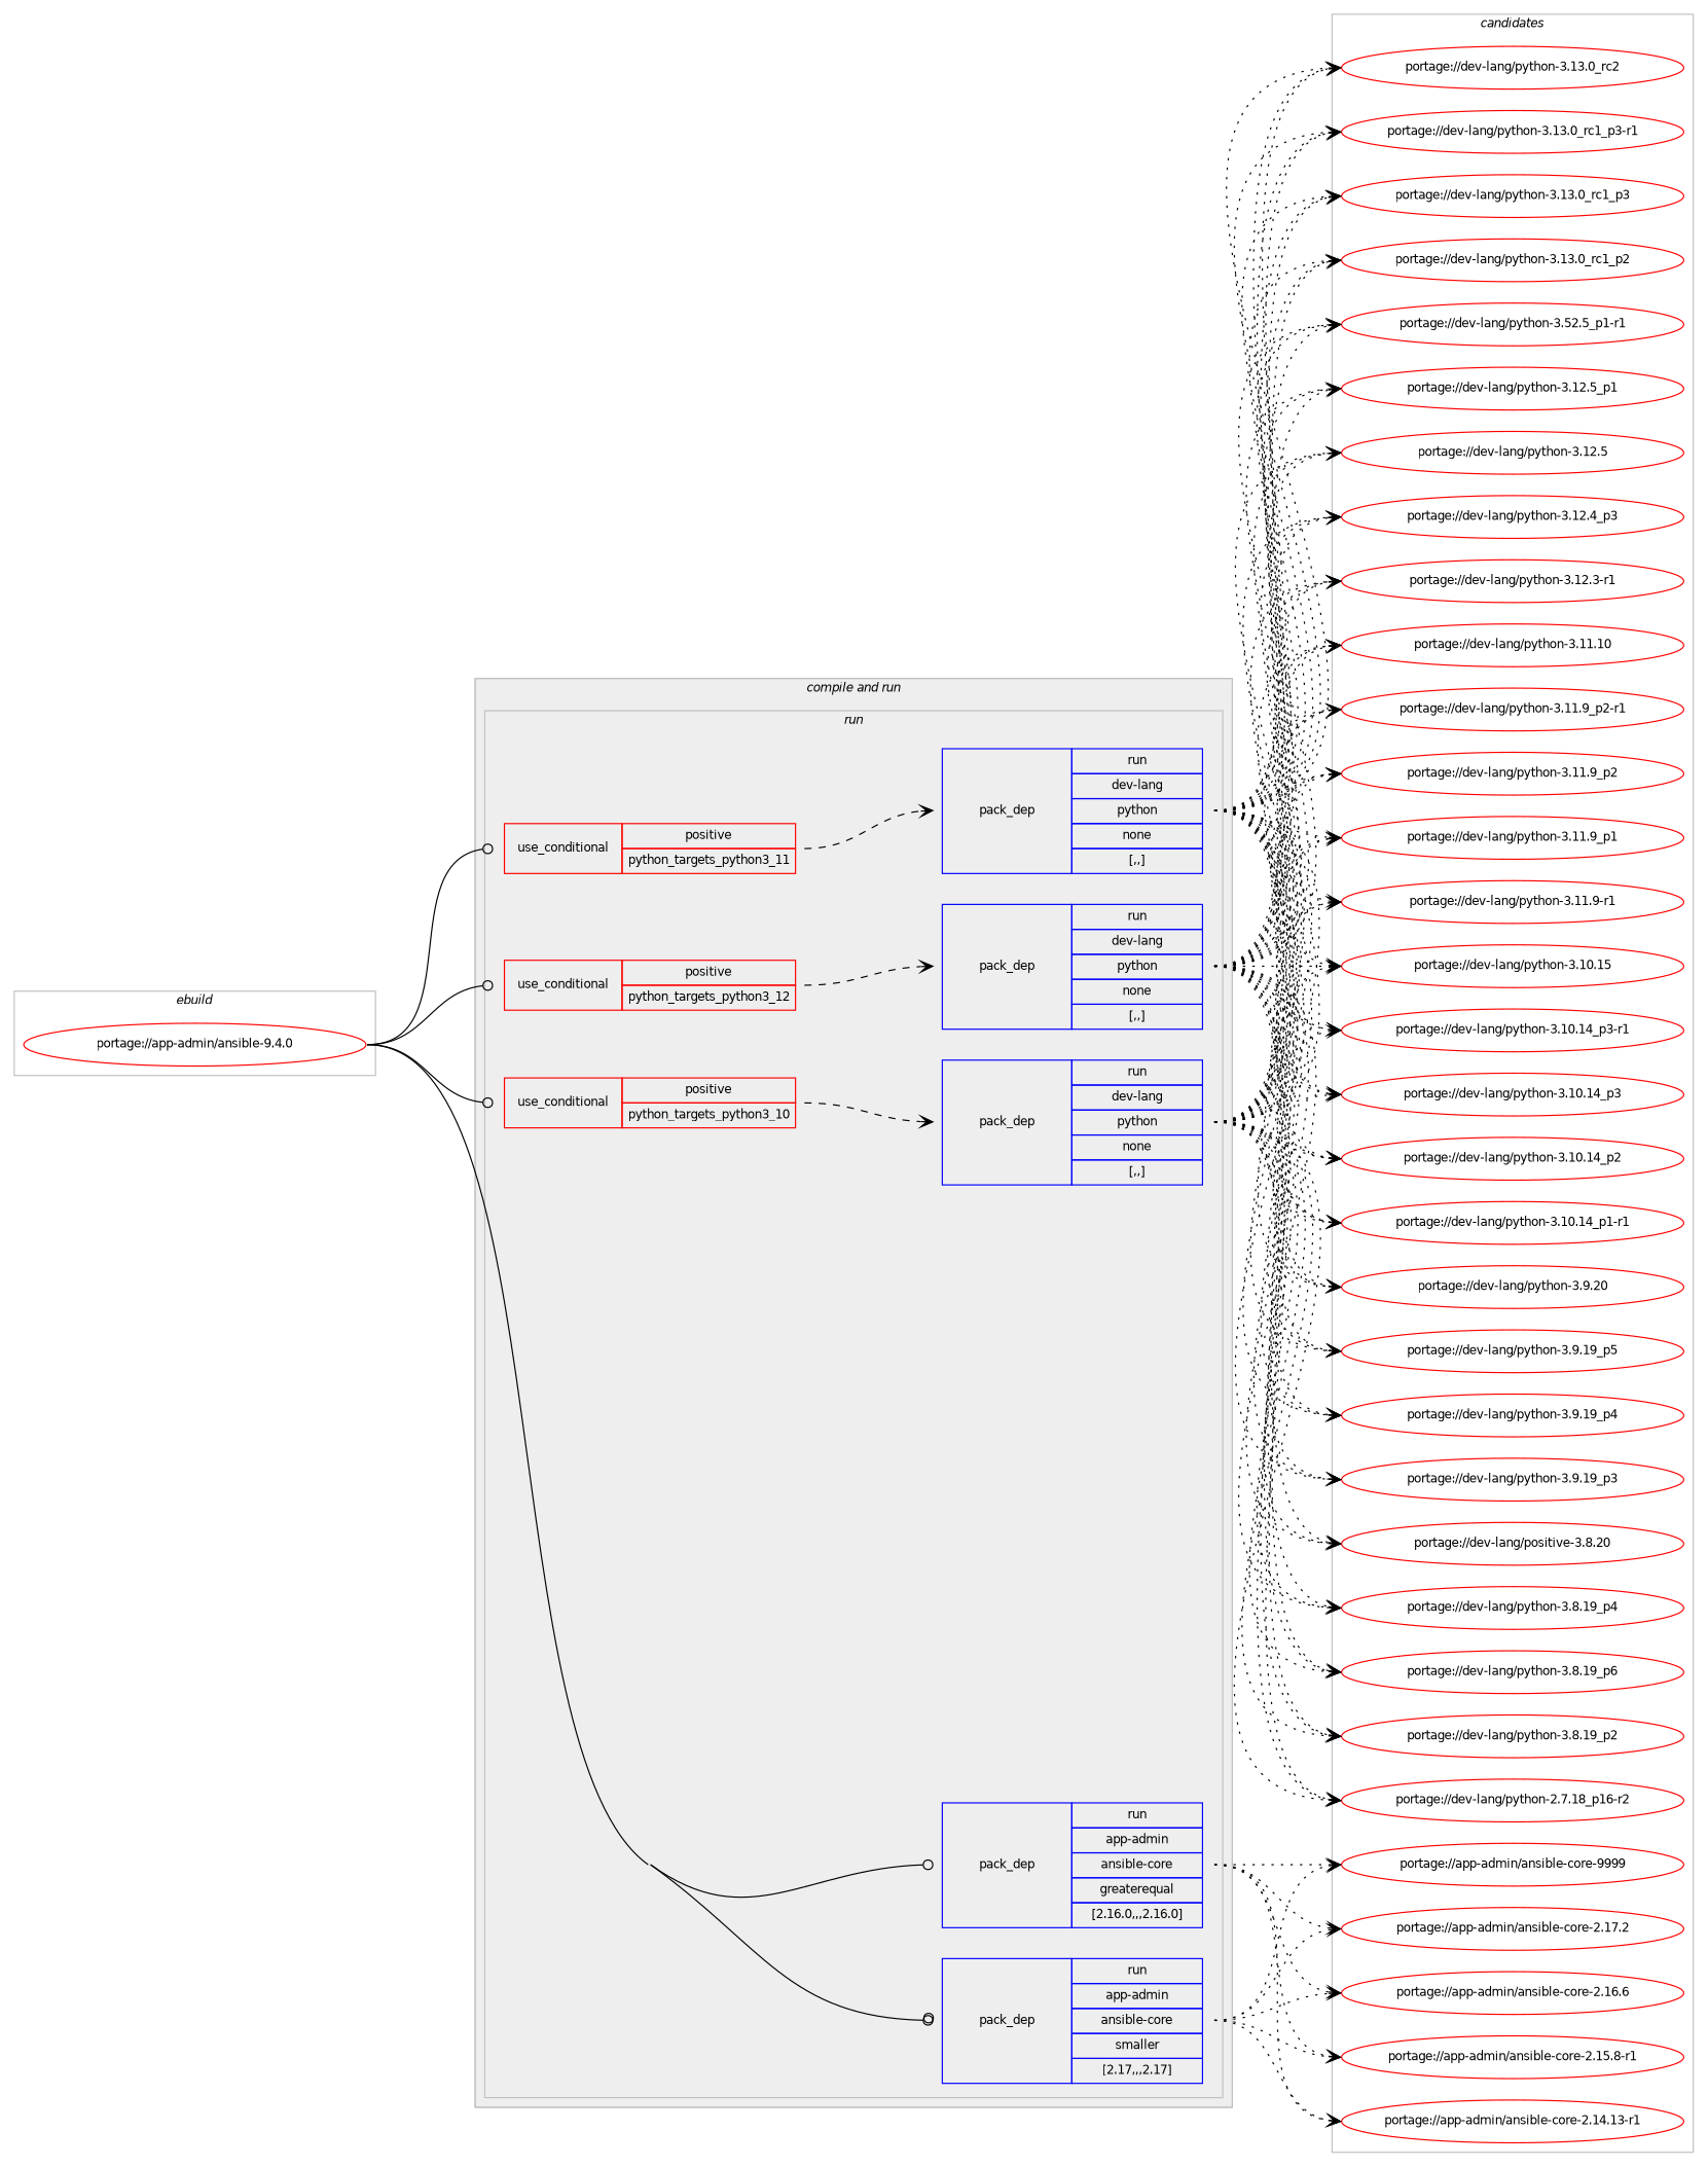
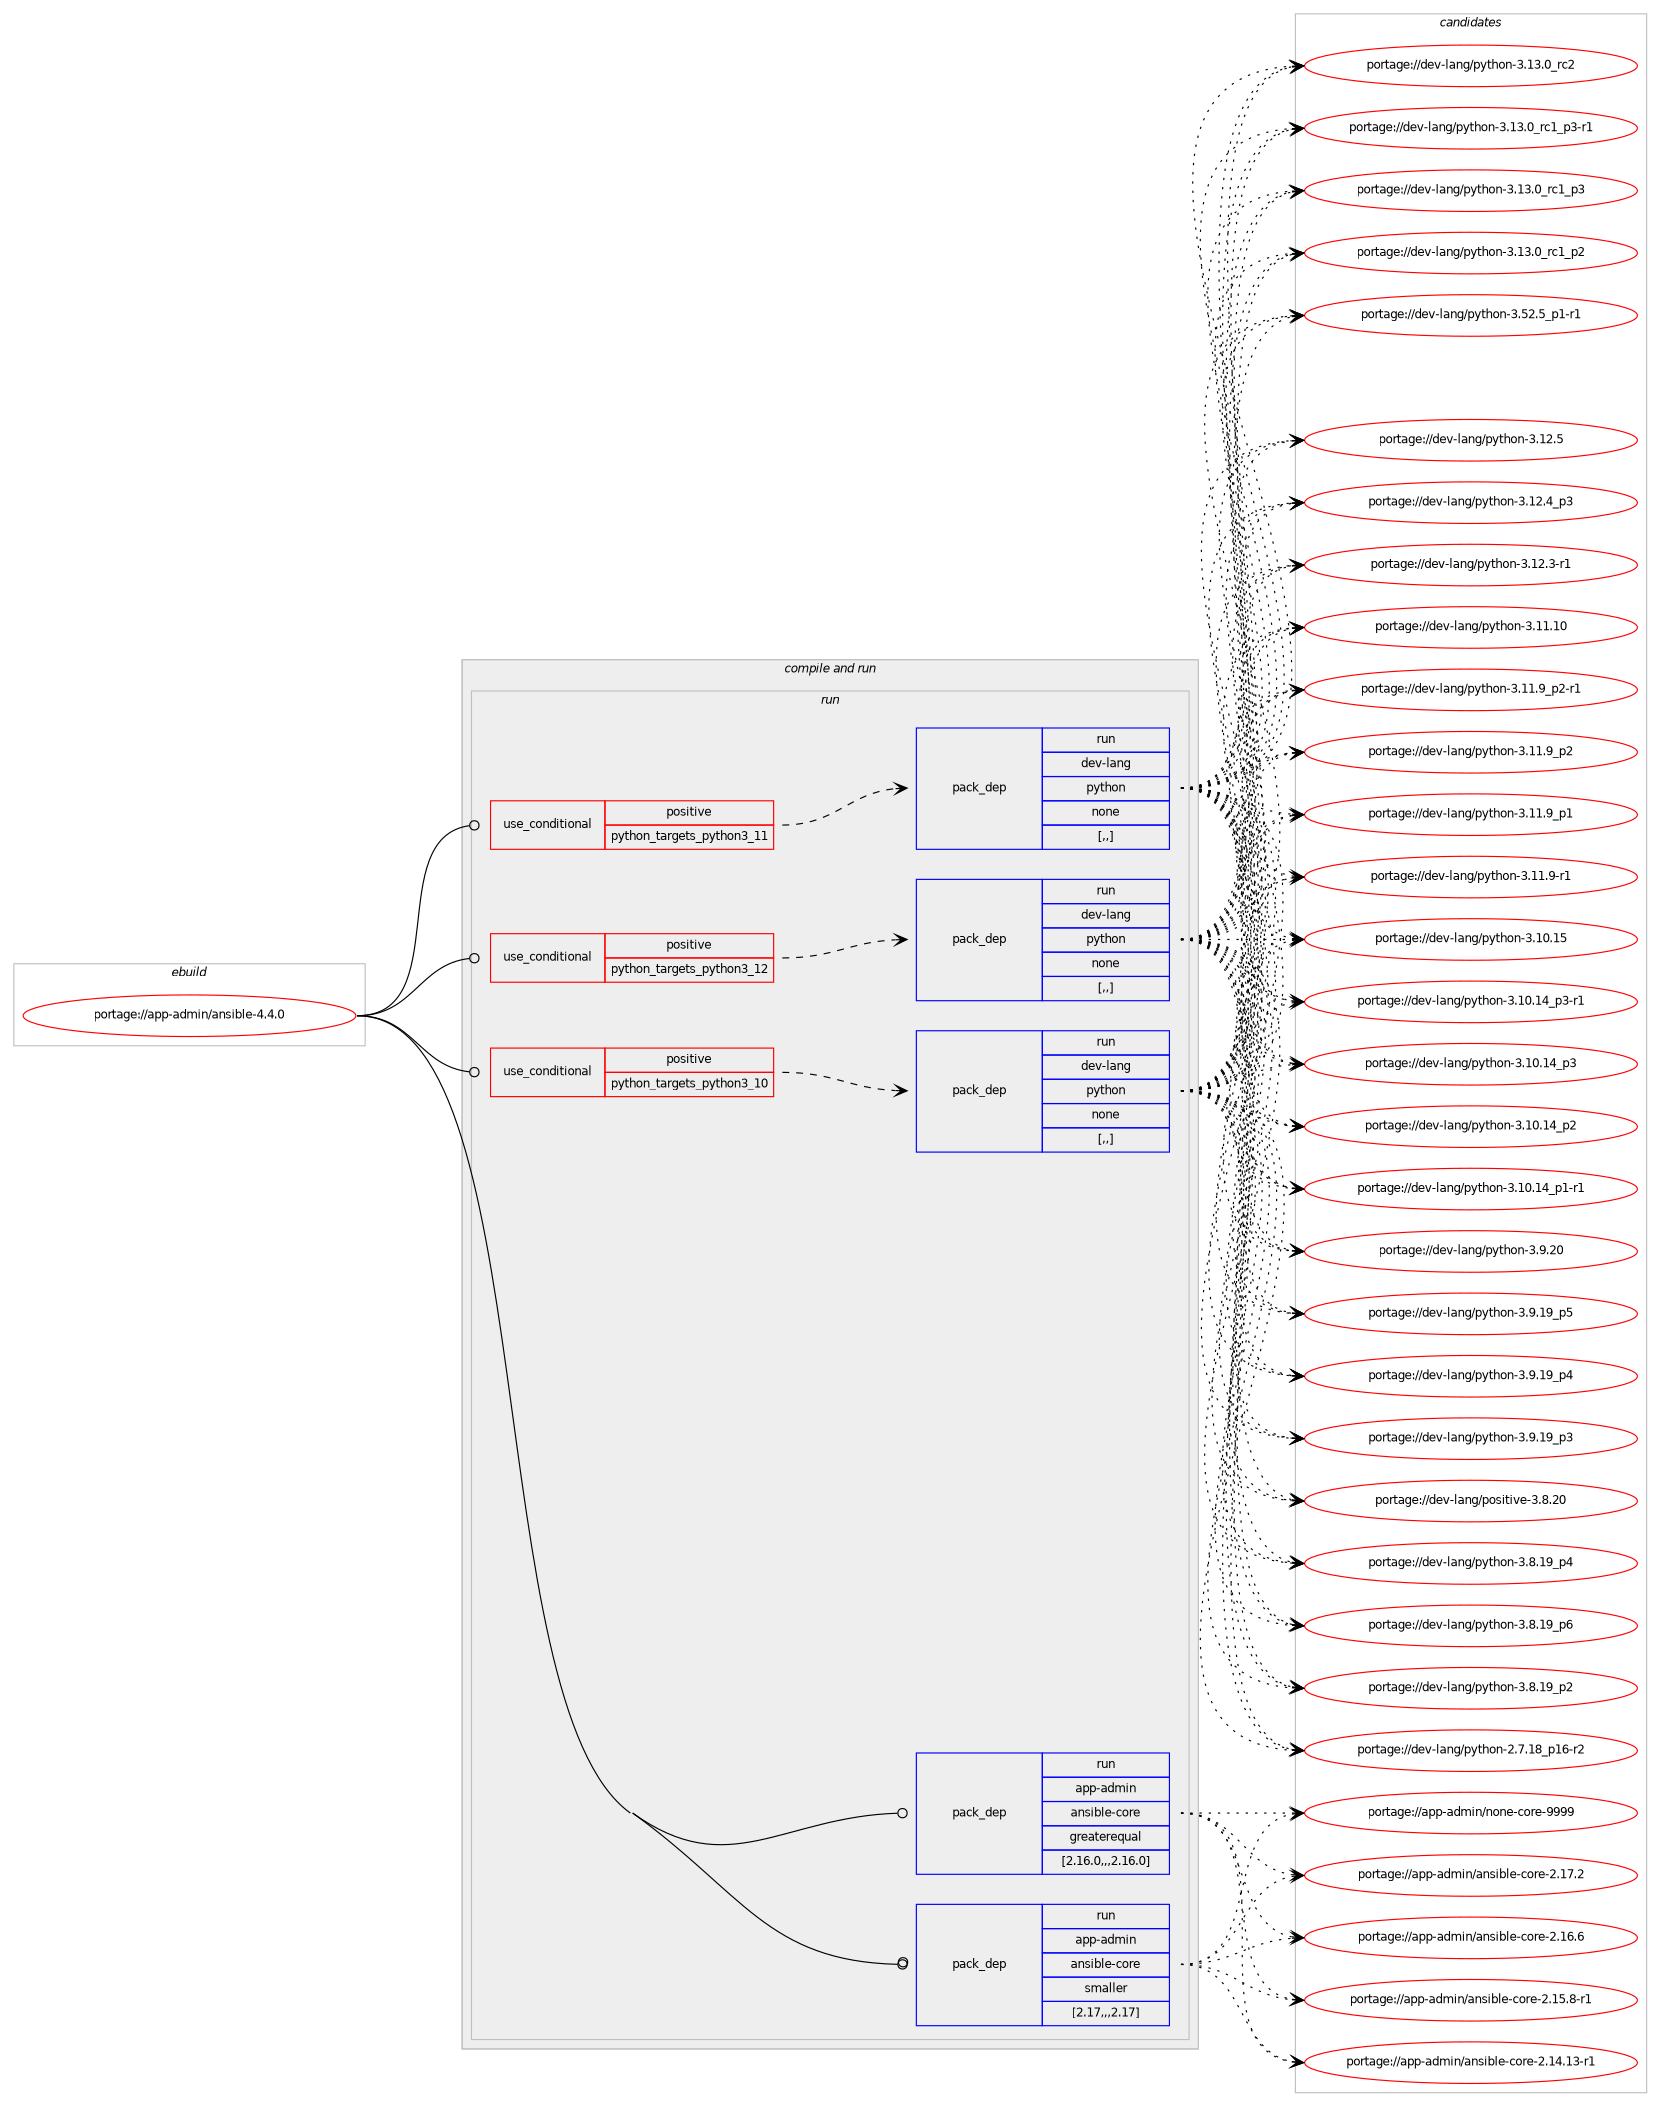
  digraph {
    compound=true
    concentrate=true
    fontname=Helvetica
    fontsize=10
    newrank=true
    rankdir=LR
    ranksep=1.5
    node [color=red fontname=Helvetica fontsize=10]
    edge [arrowhead=vee headport=w style=dotted tailport=e weight=100]
-   n1 [label="portage://app-admin/ansible-9.4.0" width=4]
+   n1 [label="portage://app-admin/ansible-4.4.0" width=4]
    n2 [color=blue label=<<TABLE BORDER="0" CELLBORDER="1" CELLSPACING="0" CELLPADDING="4" WIDTH="220"><TR><TD ROWSPAN="6" CELLPADDING="30">pack_dep</TD></TR><TR><TD WIDTH="110">run</TD></TR><TR><TD>dev-lang</TD></TR><TR><TD>python</TD></TR><TR><TD>none</TD></TR><TR><TD>[,,]</TD></TR></TABLE>> shape=none]
    n3 [label=<<TABLE BORDER="0" CELLBORDER="1" CELLSPACING="0" CELLPADDING="4"><TR><TD ROWSPAN="3" CELLPADDING="10">use_conditional</TD></TR><TR><TD>positive</TD></TR><TR><TD>python_targets_python3_10</TD></TR></TABLE>> shape=none]
    n4 [color=blue label=<<TABLE BORDER="0" CELLBORDER="1" CELLSPACING="0" CELLPADDING="4" WIDTH="220"><TR><TD ROWSPAN="6" CELLPADDING="30">pack_dep</TD></TR><TR><TD WIDTH="110">run</TD></TR><TR><TD>dev-lang</TD></TR><TR><TD>python</TD></TR><TR><TD>none</TD></TR><TR><TD>[,,]</TD></TR></TABLE>> shape=none]
    n5 [label=<<TABLE BORDER="0" CELLBORDER="1" CELLSPACING="0" CELLPADDING="4"><TR><TD ROWSPAN="3" CELLPADDING="10">use_conditional</TD></TR><TR><TD>positive</TD></TR><TR><TD>python_targets_python3_11</TD></TR></TABLE>> shape=none]
    n6 [color=blue label=<<TABLE BORDER="0" CELLBORDER="1" CELLSPACING="0" CELLPADDING="4" WIDTH="220"><TR><TD ROWSPAN="6" CELLPADDING="30">pack_dep</TD></TR><TR><TD WIDTH="110">run</TD></TR><TR><TD>dev-lang</TD></TR><TR><TD>python</TD></TR><TR><TD>none</TD></TR><TR><TD>[,,]</TD></TR></TABLE>> shape=none]
    n7 [label=<<TABLE BORDER="0" CELLBORDER="1" CELLSPACING="0" CELLPADDING="4"><TR><TD ROWSPAN="3" CELLPADDING="10">use_conditional</TD></TR><TR><TD>positive</TD></TR><TR><TD>python_targets_python3_12</TD></TR></TABLE>> shape=none]
    n8 [color=blue label=<<TABLE BORDER="0" CELLBORDER="1" CELLSPACING="0" CELLPADDING="4" WIDTH="220"><TR><TD ROWSPAN="6" CELLPADDING="30">pack_dep</TD></TR><TR><TD WIDTH="110">run</TD></TR><TR><TD>app-admin</TD></TR><TR><TD>ansible-core</TD></TR><TR><TD>greaterequal</TD></TR><TR><TD>[2.16.0,,,2.16.0]</TD></TR></TABLE>> shape=none]
    n9 [color=blue label=<<TABLE BORDER="0" CELLBORDER="1" CELLSPACING="0" CELLPADDING="4" WIDTH="220"><TR><TD ROWSPAN="6" CELLPADDING="30">pack_dep</TD></TR><TR><TD WIDTH="110">run</TD></TR><TR><TD>app-admin</TD></TR><TR><TD>ansible-core</TD></TR><TR><TD>smaller</TD></TR><TR><TD>[2.17,,,2.17]</TD></TR></TABLE>> shape=none]
    n10 [label="portage://dev-lang/python-3.13.0_rc2" width=4]
    n11 [label="portage://dev-lang/python-3.13.0_rc1_p3-r1" width=4]
    n12 [label="portage://dev-lang/python-3.13.0_rc1_p3" width=4]
    n13 [label="portage://dev-lang/python-3.13.0_rc1_p2" width=4]
    n14 [label="portage://dev-lang/python-3.52.5_p1-r1" width=4]
-   n15 [label="portage://dev-lang/python-3.12.5_p1" width=4]
    n16 [label="portage://dev-lang/python-3.12.5" width=4]
    n17 [label="portage://dev-lang/python-3.12.4_p3" width=4]
    n18 [label="portage://dev-lang/python-3.12.3-r1" width=4]
    n19 [label="portage://dev-lang/python-3.11.10" width=4]
    n20 [label="portage://dev-lang/python-3.11.9_p2-r1" width=4]
    n21 [label="portage://dev-lang/python-3.11.9_p2" width=4]
    n22 [label="portage://dev-lang/python-3.11.9_p1" width=4]
    n23 [label="portage://dev-lang/python-3.11.9-r1" width=4]
    n24 [label="portage://dev-lang/python-3.10.15" width=4]
    n25 [label="portage://dev-lang/python-3.10.14_p3-r1" width=4]
    n26 [label="portage://dev-lang/python-3.10.14_p3" width=4]
    n27 [label="portage://dev-lang/python-3.10.14_p2" width=4]
    n28 [label="portage://dev-lang/python-3.10.14_p1-r1" width=4]
    n29 [label="portage://dev-lang/python-3.9.20" width=4]
    n30 [label="portage://dev-lang/python-3.9.19_p5" width=4]
    n31 [label="portage://dev-lang/python-3.9.19_p4" width=4]
    n32 [label="portage://dev-lang/python-3.9.19_p3" width=4]
    n33 [label="portage://dev-lang/positive-3.8.20" width=4]
    n34 [label="portage://dev-lang/python-3.8.19_p4" width=4]
    n35 [label="portage://dev-lang/python-3.8.19_p6" width=4]
    n36 [label="portage://dev-lang/python-3.8.19_p2" width=4]
    n37 [label="portage://dev-lang/python-2.7.18_p16-r2" width=4]
-   n38 [label="portage://app-admin/ansible-core-9999" width=4]
+   n38 [label="portage://app-admin/none-core-9999" width=4]
    n39 [label="portage://app-admin/ansible-core-2.17.2" width=4]
    n40 [label="portage://app-admin/ansible-core-2.16.6" width=4]
    n41 [label="portage://app-admin/ansible-core-2.15.8-r1" width=4]
    n42 [label="portage://app-admin/ansible-core-2.14.13-r1" width=4]
    subgraph cluster_1 {
      color=gray
      label=<<i>ebuild</i>>
      n1
    }
    subgraph cluster_2 {
      color=gray
      label=<<i>dependencies</i>>
      subgraph cluster_3 {
        color=gray
        fillcolor="#eeeeee"
        label=<<i>compile</i>>
        style=filled
      }
      subgraph cluster_4 {
        color=gray
        fillcolor="#eeeeee"
        label=<<i>compile and run</i>>
        style=filled
      }
      subgraph cluster_5 {
        color=gray
        fillcolor="#eeeeee"
        label=<<i>run</i>>
        style=filled
        subgraph sub_6 {
          color=gray
          fillcolor="#eeeeee"
          label=<<i>run</i>>
          style=filled
          n3
          subgraph sub_7 {
            color=gray
            fillcolor="#eeeeee"
            label=<<i>run</i>>
            style=filled
            n2
          }
        }
        subgraph sub_8 {
          color=gray
          fillcolor="#eeeeee"
          label=<<i>run</i>>
          style=filled
          n5
          subgraph sub_9 {
            color=gray
            fillcolor="#eeeeee"
            label=<<i>run</i>>
            style=filled
            n4
          }
        }
        subgraph sub_10 {
          color=gray
          fillcolor="#eeeeee"
          label=<<i>run</i>>
          style=filled
          n7
          subgraph sub_11 {
            color=gray
            fillcolor="#eeeeee"
            label=<<i>run</i>>
            style=filled
            n6
          }
        }
        subgraph sub_12 {
          color=gray
          fillcolor="#eeeeee"
          label=<<i>run</i>>
          style=filled
          n8
        }
        subgraph sub_13 {
          color=gray
          fillcolor="#eeeeee"
          label=<<i>run</i>>
          style=filled
          n9
        }
      }
    }
    subgraph cluster_14 {
      color=gray
      label=<<i>candidates</i>>
      rank=same
      subgraph sub_15 {
        color=black
        label=<<i>candidates</i>>
        nodesep=1
        rank=same
        n10
        n11
        n12
        n13
        n14
-       n15
        n16
        n17
        n18
        n19
        n20
        n21
        n22
        n23
        n24
        n25
        n26
        n27
        n28
        n29
        n30
        n31
        n32
        n33
        n34
        n35
        n36
        n37
      }
      subgraph sub_16 {
        color=black
        label=<<i>candidates</i>>
        nodesep=1
        rank=same
        n10
        n11
        n12
        n13
        n14
-       n15
        n16
        n17
        n18
        n19
        n20
        n21
        n22
        n23
        n24
        n25
        n26
        n27
        n28
        n29
        n30
        n31
        n32
        n33
        n34
        n35
        n36
        n37
      }
      subgraph sub_17 {
        color=black
        label=<<i>candidates</i>>
        nodesep=1
        rank=same
        n10
        n11
        n12
        n13
        n14
-       n15
        n16
        n17
        n18
        n19
        n20
        n21
        n22
        n23
        n24
        n25
        n26
        n27
        n28
        n29
        n30
        n31
        n32
        n33
        n34
        n35
        n36
        n37
      }
      subgraph sub_18 {
        color=black
        label=<<i>candidates</i>>
        nodesep=1
        rank=same
        n38
        n39
        n40
        n41
        n42
      }
      subgraph sub_19 {
        color=black
        label=<<i>candidates</i>>
        nodesep=1
        rank=same
        n38
        n39
        n40
        n41
        n42
      }
    }
    n1 -> n3 [arrowhead=odot style=solid weight=20]
    n1 -> n5 [arrowhead=odot style=solid weight=20]
    n1 -> n7 [arrowhead=odot style=solid weight=20]
    n1 -> n8 [arrowhead=odot style=solid weight=20]
    n1 -> n9 [arrowhead=odot style=solid weight=20]
    n2 -> n10
    n2 -> n11
    n2 -> n12
    n2 -> n13
    n2 -> n14
-   n2 -> n15
    n2 -> n16
    n2 -> n17
    n2 -> n18
    n2 -> n19
    n2 -> n20
    n2 -> n21
    n2 -> n22
    n2 -> n23
    n2 -> n24
    n2 -> n25
    n2 -> n26
    n2 -> n27
    n2 -> n28
    n2 -> n29
    n2 -> n30
    n2 -> n31
    n2 -> n32
    n2 -> n33
    n2 -> n34
    n2 -> n35
    n2 -> n36
    n2 -> n37
    n3 -> n2 [style=dashed weight=20]
    n4 -> n10
    n4 -> n11
    n4 -> n12
    n4 -> n13
    n4 -> n14
-   n4 -> n15
    n4 -> n16
    n4 -> n17
    n4 -> n18
    n4 -> n19
    n4 -> n20
    n4 -> n21
    n4 -> n22
    n4 -> n23
    n4 -> n24
    n4 -> n25
    n4 -> n26
    n4 -> n27
    n4 -> n28
    n4 -> n29
    n4 -> n30
    n4 -> n31
    n4 -> n32
    n4 -> n33
    n4 -> n34
    n4 -> n35
    n4 -> n36
    n4 -> n37
    n5 -> n4 [style=dashed weight=20]
    n6 -> n10
    n6 -> n11
    n6 -> n12
    n6 -> n13
    n6 -> n14
-   n6 -> n15
    n6 -> n16
    n6 -> n17
    n6 -> n18
    n6 -> n19
    n6 -> n20
    n6 -> n21
    n6 -> n22
    n6 -> n23
    n6 -> n24
    n6 -> n25
    n6 -> n26
    n6 -> n27
    n6 -> n28
    n6 -> n29
    n6 -> n30
    n6 -> n31
    n6 -> n32
    n6 -> n33
    n6 -> n34
    n6 -> n35
    n6 -> n36
    n6 -> n37
    n7 -> n6 [style=dashed weight=20]
    n8 -> n38
    n8 -> n39
    n8 -> n40
    n8 -> n41
    n8 -> n42
    n9 -> n38
    n9 -> n39
    n9 -> n40
    n9 -> n41
    n9 -> n42
  }
